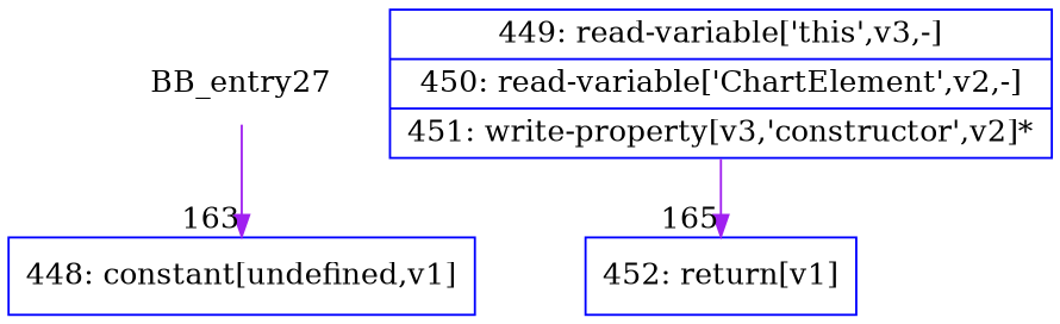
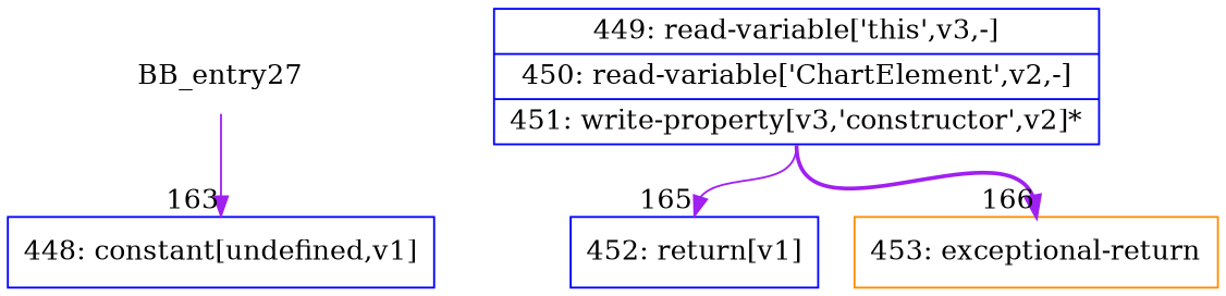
  digraph {
    rankdir=TD
    node [color=blue shape=record]
    edge [color=purple headport=n style=solid tailport=s]
    n1 [color=teal label=BB_entry27 shape=none]
    n2 [label="{448: constant[undefined,v1]}"]
    n3 [label="{449: read-variable['this',v3,-]|450: read-variable['ChartElement',v2,-]|451: write-property[v3,'constructor',v2]*}"]
    n4 [label="{452: return[v1]}"]
+   n5 [color=darkorange label="{453: exceptional-return}"]
    n1 -> n2 [headlabel="    163"]
    n3 -> n4 [headlabel="      165"]
+   n3 -> n5 [headlabel="      166" style=bold]
  }
